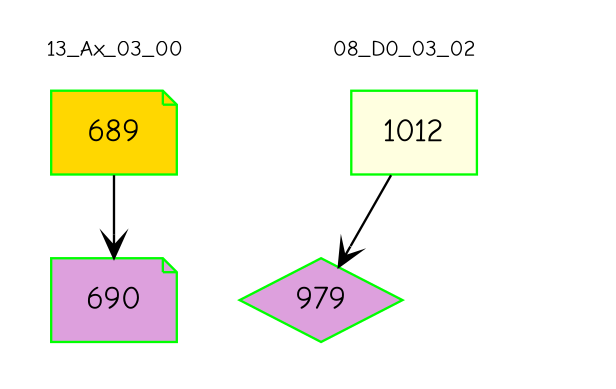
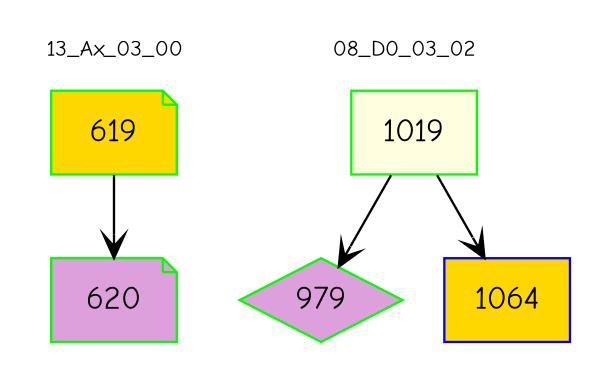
  digraph {
    fontname="Comic Neue"
    node [color=green fillcolor=gold fontname="Comic Neue" shape=note style=filled]
    edge [arrowhead=vee color=black fontname="Comic Neue"]
-   n1 [label=689]
-   n2 [fillcolor=plum label=690]
-   n3 [fillcolor=lightyellow label=1012 shape=box]
+   n1 [label=619]
+   n2 [fillcolor=plum label=620]
+   n3 [fillcolor=lightyellow label=1019 shape=box]
    n4 [fillcolor=plum label=979 shape=diamond]
+   n5 [color=blue label=1064 shape=box]
    subgraph cluster_1 {
      color=white
      fontsize=10
      label="13_Ax_03_00"
      n1
      n2
    }
    subgraph cluster_2 {
      color=white
      fontsize=10
      label="08_D0_03_02"
      n3
      n4
+     n5
    }
    n1 -> n2
    n3 -> n4
+   n3 -> n5
  }
